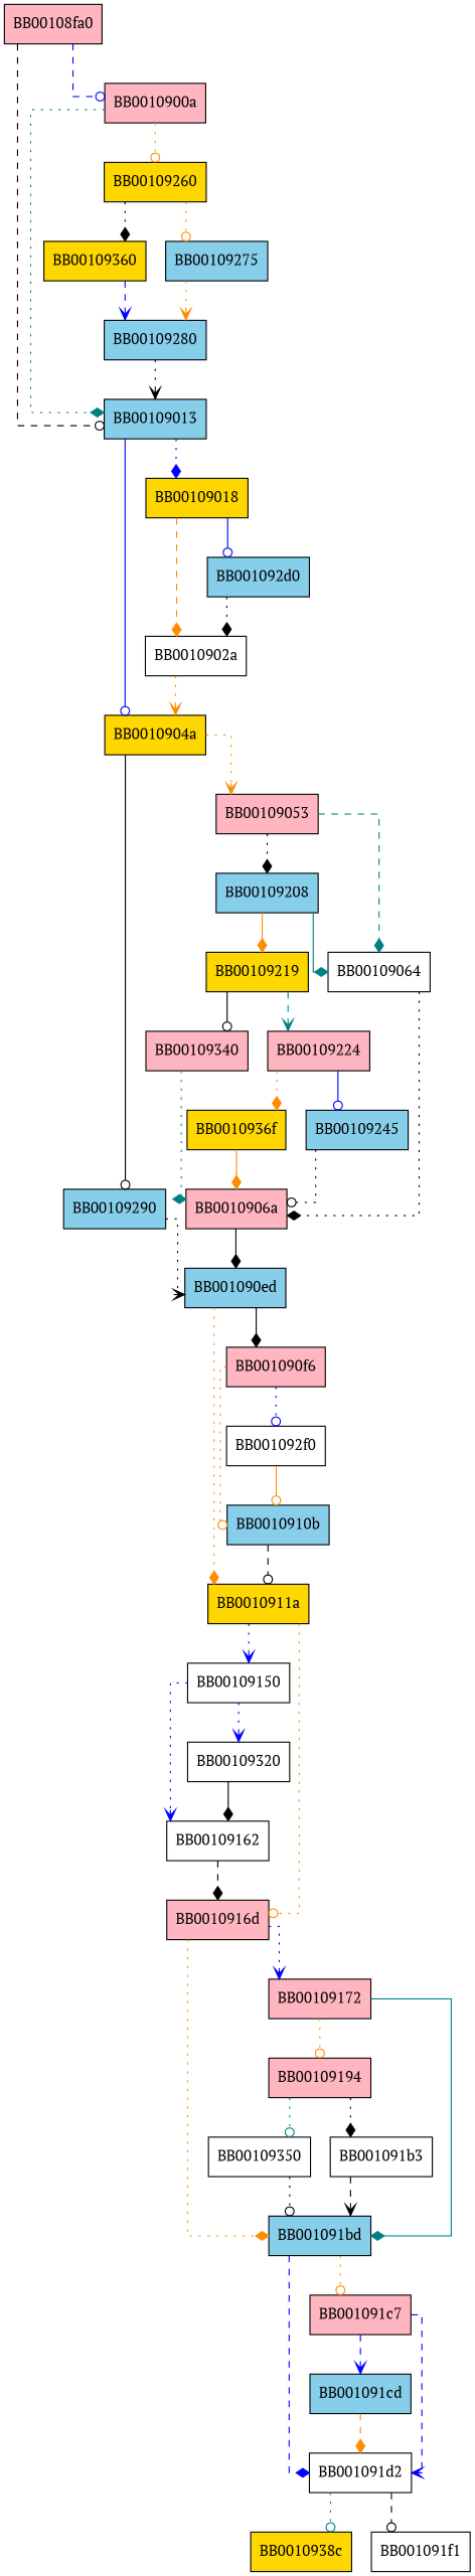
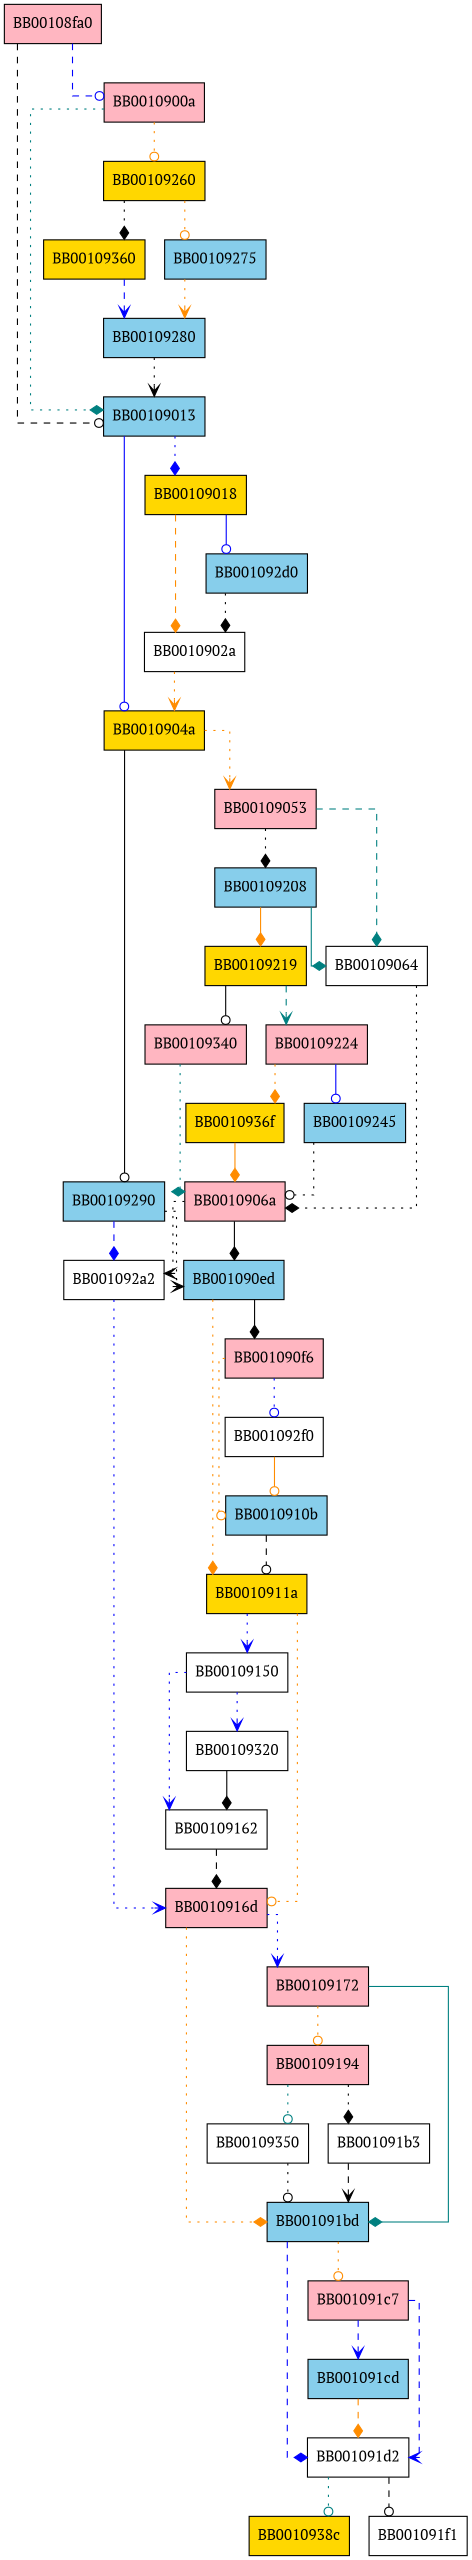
  digraph {
    fontname="PT Serif"
    splines=ortho
    node [fillcolor=skyblue fontname="PT Serif" shape=box style=filled]
    edge [arrowhead=diamond color=black fontname="PT Serif" style=dotted]
    BB00109013
    BB00108fa0 [fillcolor=lightpink]
    BB0010900a [fillcolor=lightpink]
    BB0010904a [fillcolor=gold]
    BB00109018 [fillcolor=gold]
    BB00109260 [fillcolor=gold]
    BB00109290
    BB00109053 [fillcolor=lightpink]
    BB001092d0
    BB0010902a [fillcolor=white]
    BB00109360 [fillcolor=gold]
    BB00109275
    BB00109280
+   BB001092a2 [fillcolor=white]
    BB001090ed
    BB00109208
    BB00109064 [fillcolor=white]
    BB0010916d [fillcolor=lightpink]
    BB0010911a [fillcolor=gold]
    BB001090f6 [fillcolor=lightpink]
    BB00109219 [fillcolor=gold]
    BB0010906a [fillcolor=lightpink]
    BB00109340 [fillcolor=lightpink]
    BB00109224 [fillcolor=lightpink]
    BB001091bd
    BB00109172 [fillcolor=lightpink]
    BB00109150 [fillcolor=white]
    BB001092f0 [fillcolor=white]
    BB0010910b
    BB00109320 [fillcolor=white]
    n31 [fillcolor=white label=BB00109162]
    BB001091d2 [fillcolor=white]
    BB001091c7 [fillcolor=lightpink]
    BB00109194 [fillcolor=lightpink]
    BB0010938c [fillcolor=gold]
    BB001091f1 [fillcolor=white]
    BB001091cd
    BB00109350 [fillcolor=white]
    BB001091b3 [fillcolor=white]
    BB0010936f [fillcolor=gold]
    BB00109245
    BB00109013 -> BB0010904a [arrowhead=odot color=blue style=solid]
    BB00109013 -> BB00109018 [color=blue]
    BB00108fa0 -> BB00109013 [arrowhead=odot style=dashed]
    BB00108fa0 -> BB0010900a [arrowhead=odot color=blue style=dashed]
    BB0010900a -> BB00109013 [color=teal]
    BB0010900a -> BB00109260 [arrowhead=odot color=darkorange]
    BB0010904a -> BB00109290 [arrowhead=odot style=solid]
    BB0010904a -> BB00109053 [arrowhead=vee color=darkorange]
    BB00109018 -> BB001092d0 [arrowhead=odot color=blue style=solid]
    BB00109018 -> BB0010902a [color=darkorange style=dashed]
    BB00109260 -> BB00109360
    BB00109260 -> BB00109275 [arrowhead=odot color=darkorange]
+   BB00109290 -> BB001092a2 [color=blue style=dashed]
    BB00109290 -> BB001090ed [arrowhead=vee]
    BB00109053 -> BB00109208
    BB00109053 -> BB00109064 [color=teal style=dashed]
    BB001092d0 -> BB0010902a
    BB0010902a -> BB0010904a [arrowhead=vee color=darkorange]
    BB00109360 -> BB00109280 [arrowhead=vee color=blue style=dashed]
    BB00109275 -> BB00109280 [arrowhead=vee color=darkorange]
    BB00109280 -> BB00109013 [arrowhead=vee]
+   BB001092a2 -> BB0010916d [arrowhead=vee color=blue]
    BB001090ed -> BB0010911a [color=darkorange]
    BB001090ed -> BB001090f6 [style=solid]
    BB00109208 -> BB00109064 [color=teal style=solid]
    BB00109208 -> BB00109219 [color=darkorange style=solid]
    BB00109064 -> BB0010906a
    BB0010916d -> BB001091bd [color=darkorange]
    BB0010916d -> BB00109172 [arrowhead=vee color=blue]
    BB0010911a -> BB0010916d [arrowhead=odot color=darkorange]
    BB0010911a -> BB00109150 [arrowhead=vee color=blue]
    BB001090f6 -> BB001092f0 [arrowhead=odot color=blue]
    BB001090f6 -> BB0010910b [arrowhead=odot color=darkorange]
    BB00109219 -> BB00109340 [arrowhead=odot style=solid]
    BB00109219 -> BB00109224 [arrowhead=vee color=teal style=dashed]
+   BB0010906a -> BB001092a2 [arrowhead=vee]
    BB0010906a -> BB001090ed [style=solid]
    BB00109340 -> BB0010906a [color=teal]
    BB00109224 -> BB0010936f [color=darkorange]
    BB00109224 -> BB00109245 [arrowhead=odot color=blue style=solid]
    BB001091bd -> BB001091d2 [color=blue style=dashed]
    BB001091bd -> BB001091c7 [arrowhead=odot color=darkorange]
    BB00109172 -> BB001091bd [color=teal style=solid]
    BB00109172 -> BB00109194 [arrowhead=odot color=darkorange]
    BB00109150 -> BB00109320 [arrowhead=vee color=blue]
    BB00109150 -> n31 [arrowhead=vee color=blue]
    BB001092f0 -> BB0010910b [arrowhead=odot color=darkorange style=solid]
    BB0010910b -> BB0010911a [arrowhead=odot style=dashed]
    BB00109320 -> n31 [style=solid]
    n31 -> BB0010916d [style=dashed]
    BB001091d2 -> BB0010938c [arrowhead=odot color=teal]
    BB001091d2 -> BB001091f1 [arrowhead=odot style=dashed]
    BB001091c7 -> BB001091d2 [arrowhead=vee color=blue style=dashed]
    BB001091c7 -> BB001091cd [arrowhead=vee color=blue style=dashed]
    BB00109194 -> BB00109350 [arrowhead=odot color=teal]
    BB00109194 -> BB001091b3
    BB001091cd -> BB001091d2 [color=darkorange style=dashed]
    BB00109350 -> BB001091bd [arrowhead=odot]
    BB001091b3 -> BB001091bd [arrowhead=vee style=dashed]
    BB0010936f -> BB0010906a [color=darkorange style=solid]
    BB00109245 -> BB0010906a [arrowhead=odot]
  }
